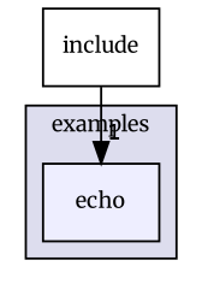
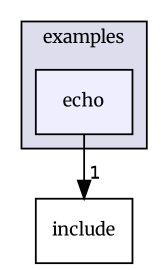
  digraph {
    compound=true
    fontname=Merriweather
    node [fontname=Merriweather fontsize=10 shape=box]
    n1 [fillcolor="#eeeeff" label=echo pencolor=black style=filled]
    n2 [label=include]
    subgraph cluster_1 {
      bgcolor="#ddddee"
      fontsize=10
      label=examples
      pencolor=black
      n1
    }
-   n2 -> n1 [headlabel=1 labeldistance=1.5 labelfontname=Helvetica labelfontsize=10 style=solid fontname=Merriweather]
+   n1 -> n2 [headlabel=1 labeldistance=1.5 labelfontname=Helvetica labelfontsize=10 style=solid fontname=Merriweather]
  }
